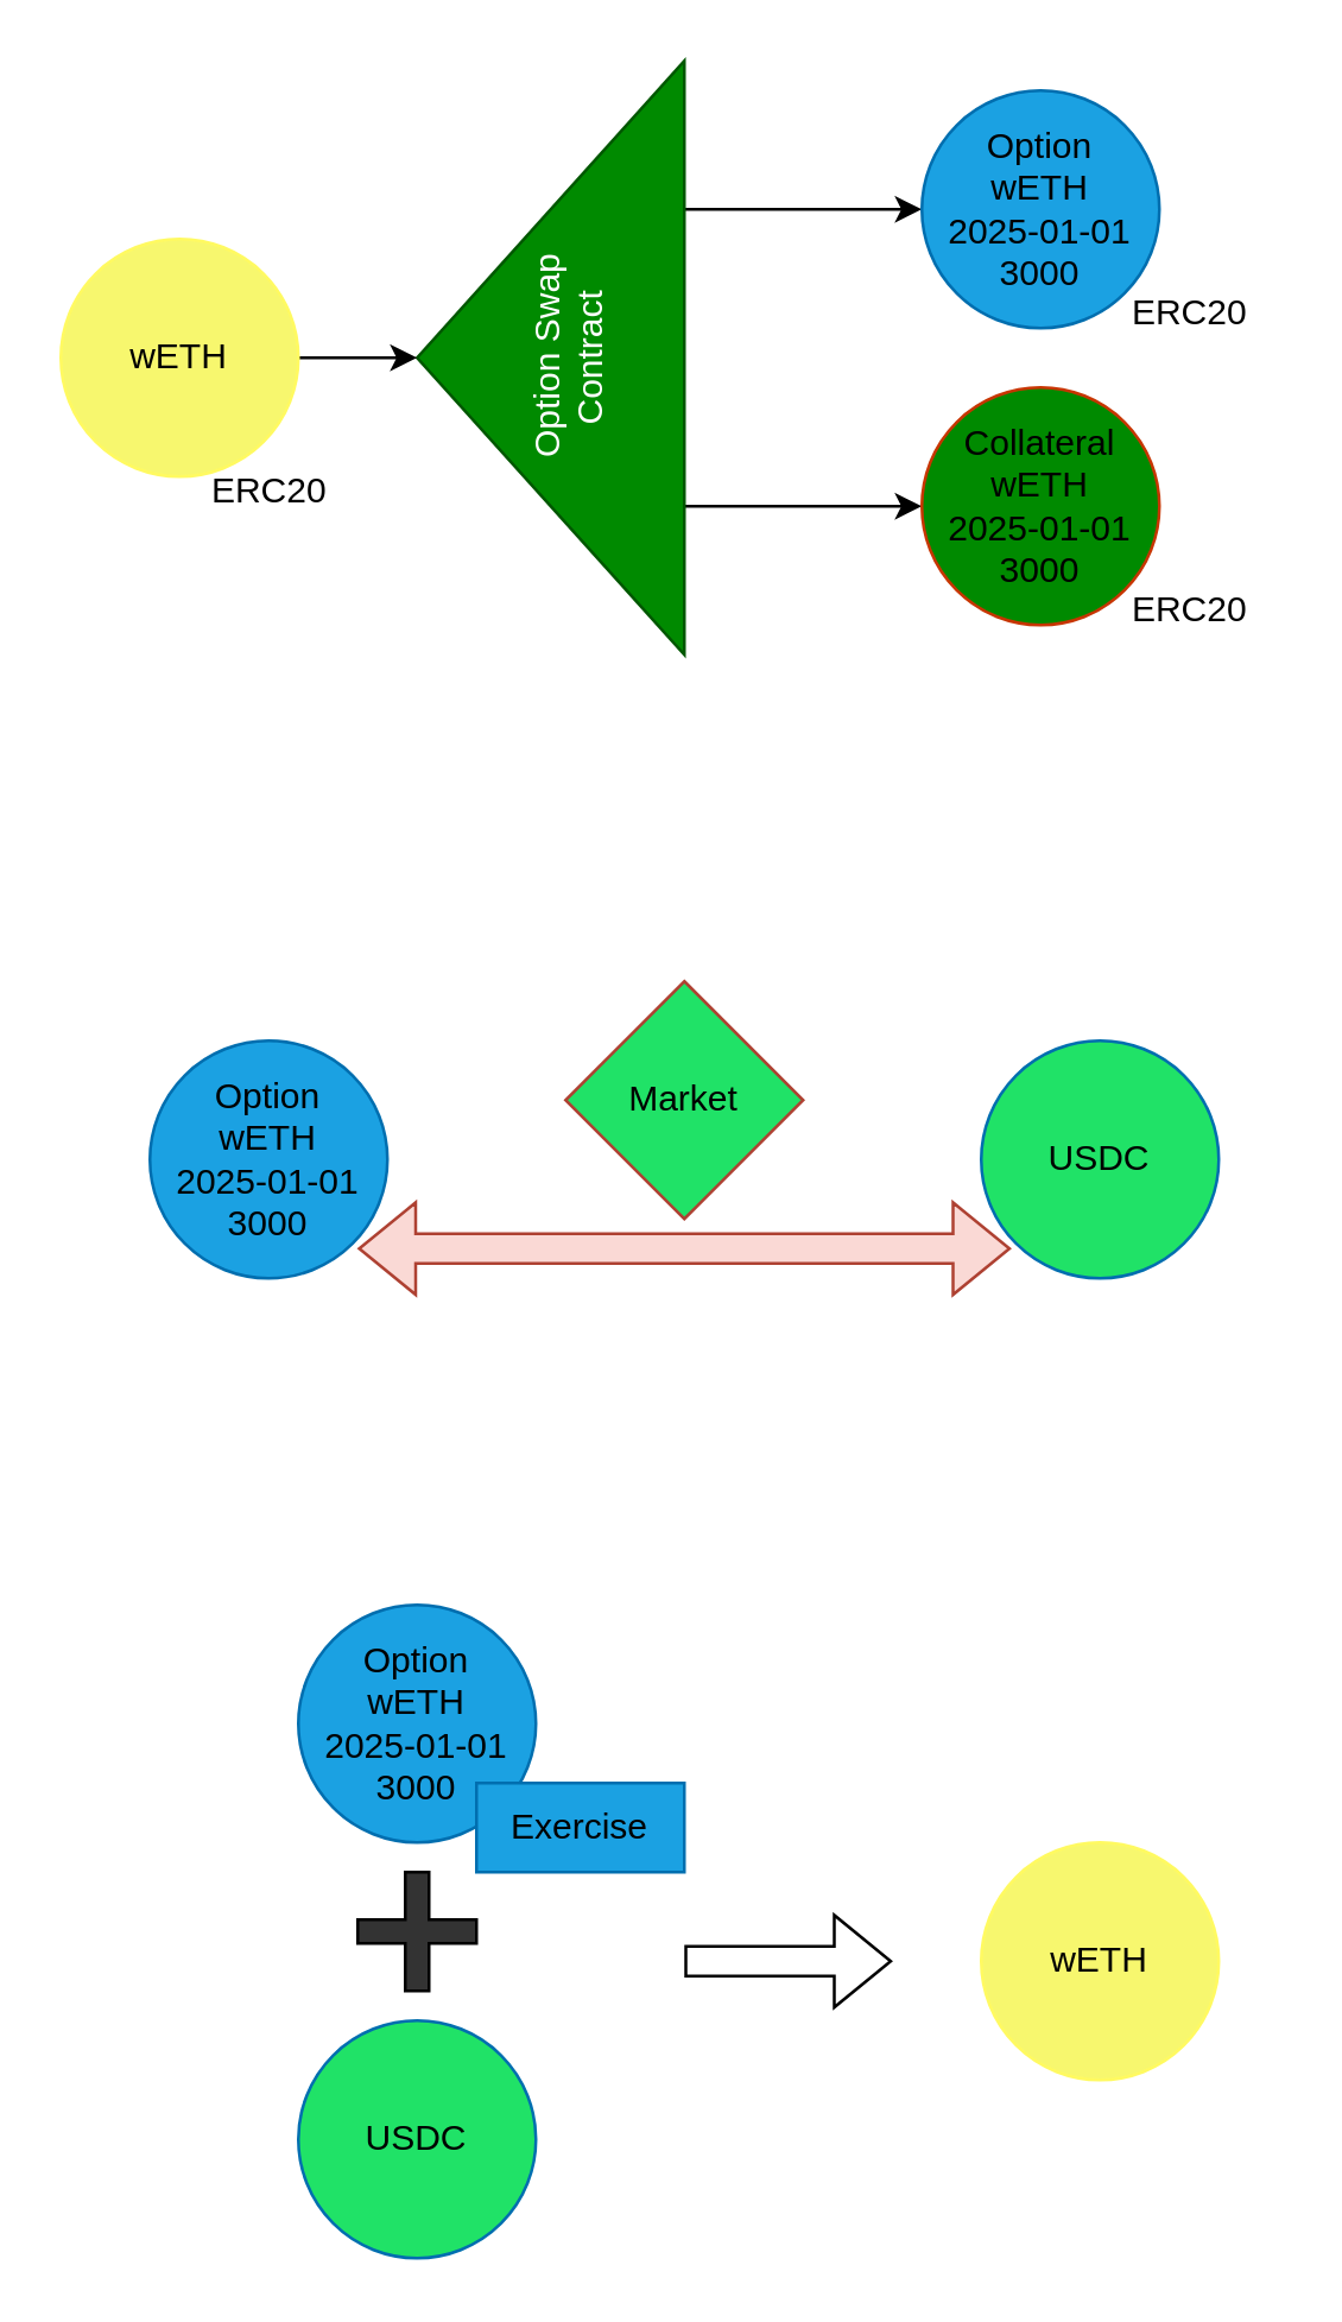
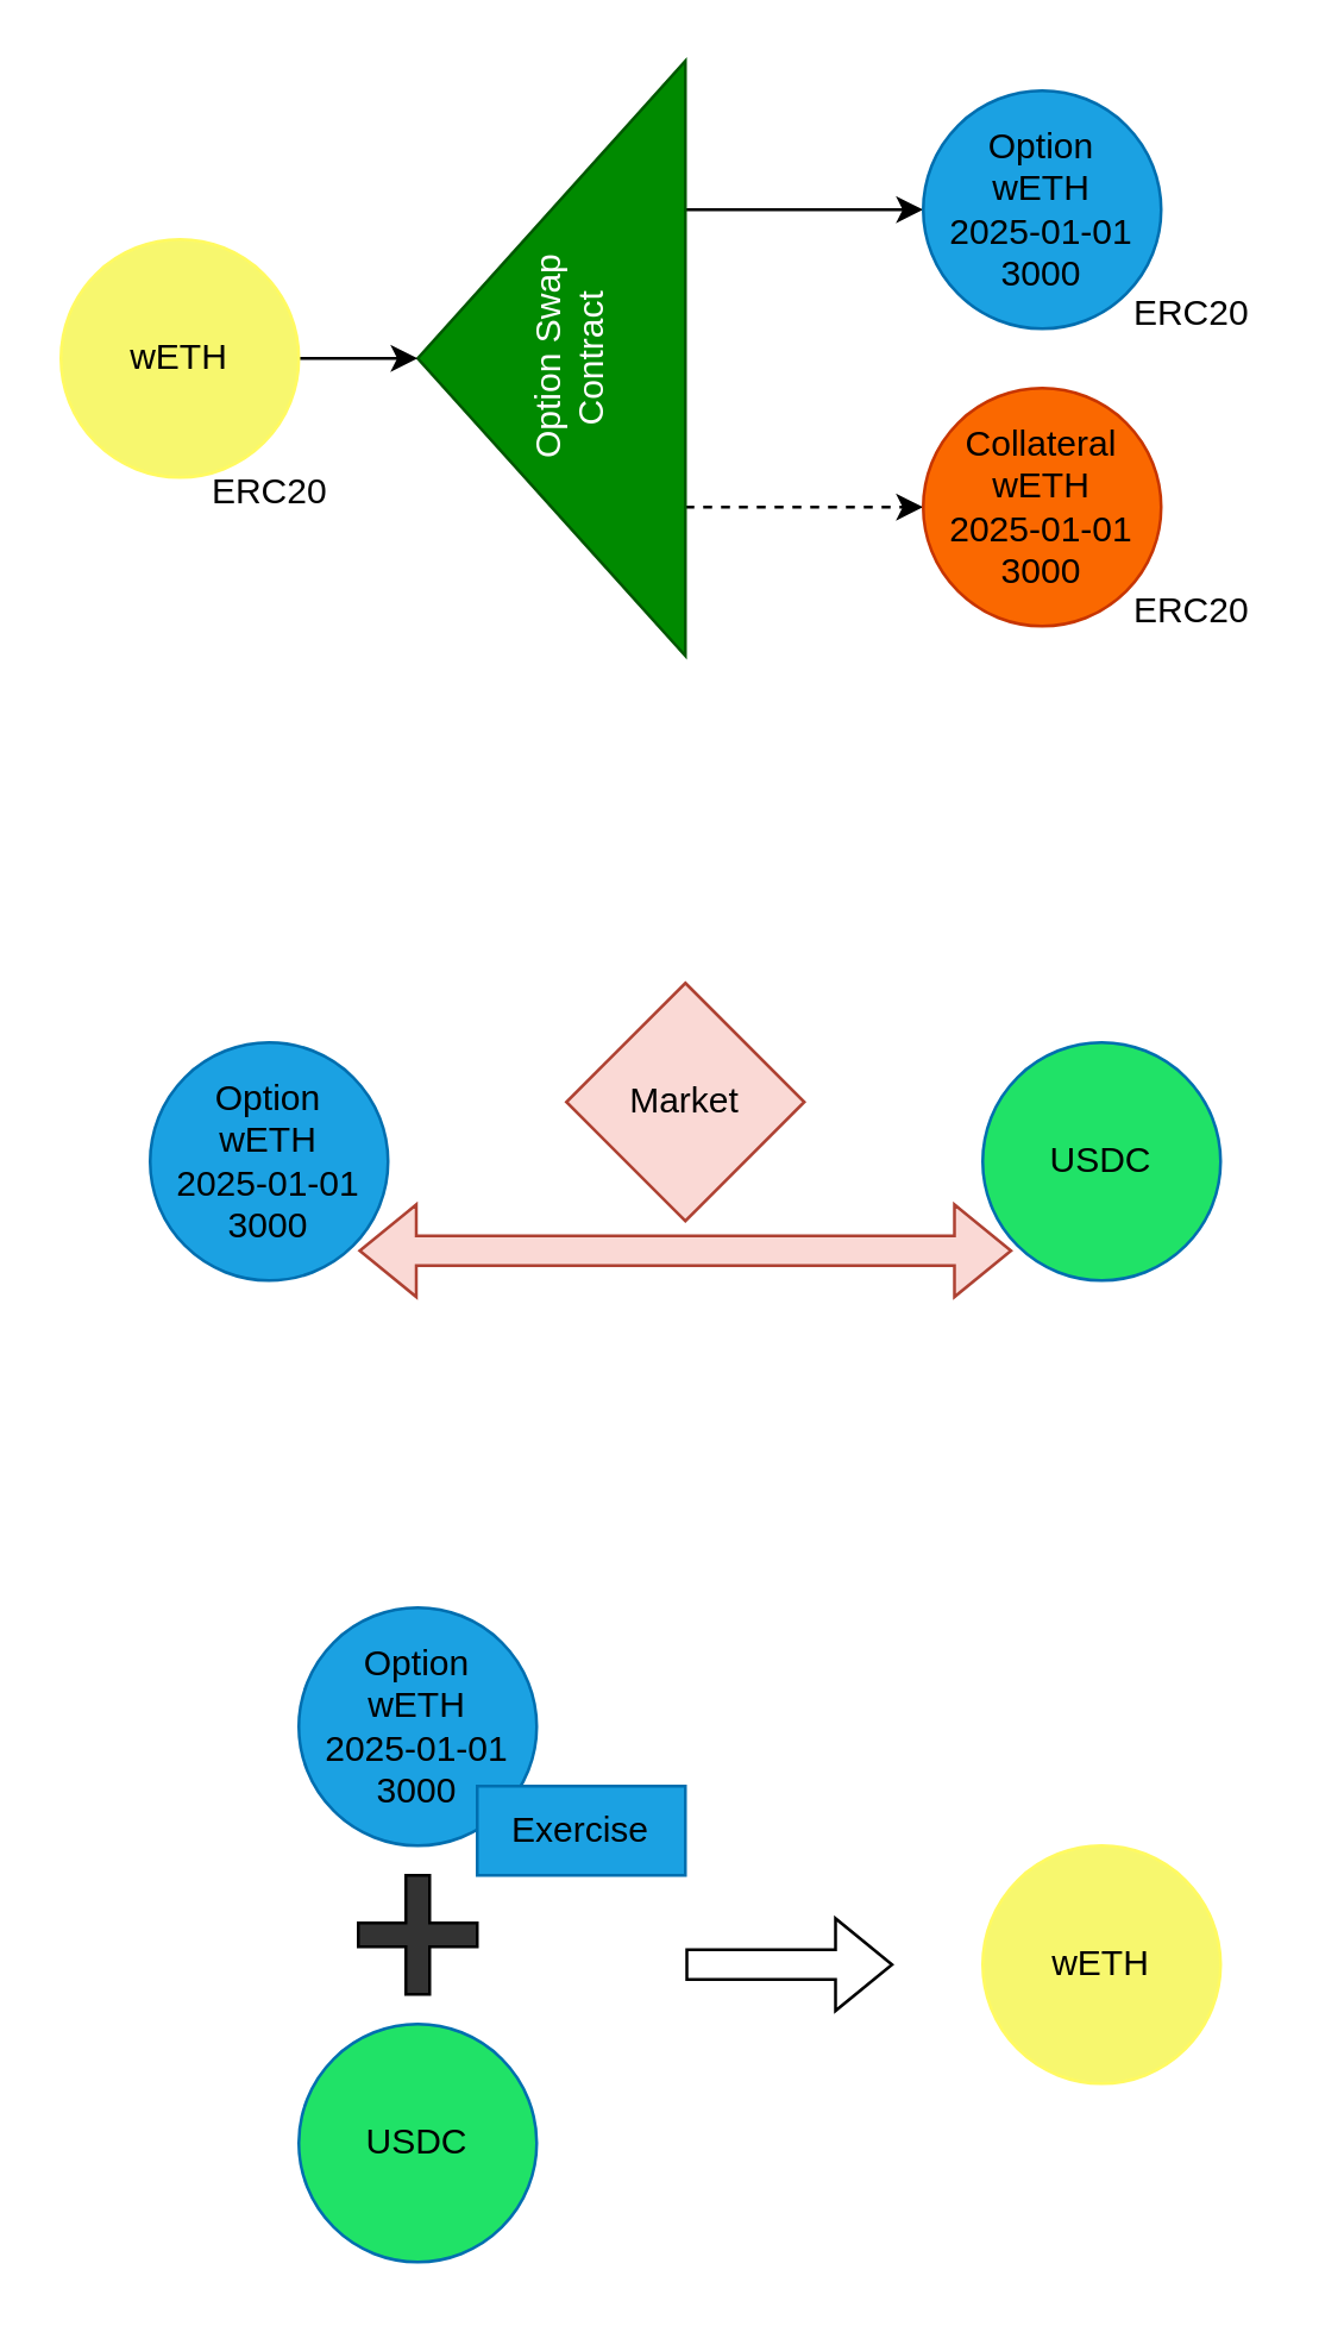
  <mxCell id="0" />
  <mxCell id="1" parent="0" />
  <mxCell id="2" style="edgeStyle=orthogonalEdgeStyle;rounded=0;orthogonalLoop=1;jettySize=auto;html=1;exitX=0;exitY=0.75;exitDx=0;exitDy=0;" edge="1" parent="1" source="4" target="8"><mxGeometry relative="1" as="geometry" /></mxCell>
- <mxCell id="3" style="edgeStyle=orthogonalEdgeStyle;rounded=0;orthogonalLoop=1;jettySize=auto;html=1;exitX=0;exitY=0.25;exitDx=0;exitDy=0;entryX=0;entryY=0.5;entryDx=0;entryDy=0;" edge="1" parent="1" source="4" target="7"><mxGeometry relative="1" as="geometry" /></mxCell>
+ <mxCell id="3" style="edgeStyle=orthogonalEdgeStyle;rounded=0;orthogonalLoop=1;jettySize=auto;html=1;exitX=0;exitY=0.25;exitDx=0;exitDy=0;entryX=0;entryY=0.5;entryDx=0;entryDy=0;dashed=1;" edge="1" parent="1" source="4" target="7"><mxGeometry relative="1" as="geometry" /></mxCell>
  <mxCell id="4" value="&lt;div&gt;&lt;br&gt;&lt;/div&gt;Option Swap&lt;div&gt;Contract&lt;/div&gt;" style="triangle;whiteSpace=wrap;html=1;rotation=-180;fillColor=#008a00;strokeColor=#005700;fontColor=#ffffff;textDirection=vertical-rl;verticalAlign=middle;" vertex="1" parent="1"><mxGeometry x="140" y="20" width="90" height="200" as="geometry" /></mxCell>
  <mxCell id="5" value="" style="edgeStyle=orthogonalEdgeStyle;rounded=0;orthogonalLoop=1;jettySize=auto;html=1;" edge="1" parent="1" source="6" target="4"><mxGeometry relative="1" as="geometry" /></mxCell>
  <mxCell id="6" value="&lt;font color=&quot;#000000&quot;&gt;wETH&lt;/font&gt;" style="ellipse;whiteSpace=wrap;html=1;aspect=fixed;fillColor=#F7F76E;fontColor=#ffffff;strokeColor=#FFFA61;" vertex="1" parent="1"><mxGeometry x="20" y="80" width="80" height="80" as="geometry" /></mxCell>
- <mxCell id="7" value="&lt;font color=&quot;#000000&quot;&gt;Collateral&lt;/font&gt;&lt;div style=&quot;color: rgb(255, 255, 255);&quot;&gt;&lt;font color=&quot;#000000&quot;&gt;wETH&lt;/font&gt;&lt;/div&gt;&lt;div style=&quot;color: rgb(255, 255, 255);&quot;&gt;&lt;font color=&quot;#000000&quot;&gt;2025-01-01&lt;/font&gt;&lt;/div&gt;&lt;div style=&quot;color: rgb(255, 255, 255);&quot;&gt;&lt;font color=&quot;#000000&quot;&gt;3000&lt;/font&gt;&lt;/div&gt;" style="ellipse;whiteSpace=wrap;html=1;aspect=fixed;fillColor=#008a00;fontColor=#000000;strokeColor=#C73500;" vertex="1" parent="1"><mxGeometry x="310" y="130" width="80" height="80" as="geometry" /></mxCell>
+ <mxCell id="7" value="&lt;font color=&quot;#000000&quot;&gt;Collateral&lt;/font&gt;&lt;div style=&quot;color: rgb(255, 255, 255);&quot;&gt;&lt;font color=&quot;#000000&quot;&gt;wETH&lt;/font&gt;&lt;/div&gt;&lt;div style=&quot;color: rgb(255, 255, 255);&quot;&gt;&lt;font color=&quot;#000000&quot;&gt;2025-01-01&lt;/font&gt;&lt;/div&gt;&lt;div style=&quot;color: rgb(255, 255, 255);&quot;&gt;&lt;font color=&quot;#000000&quot;&gt;3000&lt;/font&gt;&lt;/div&gt;" style="ellipse;whiteSpace=wrap;html=1;aspect=fixed;fillColor=#fa6800;fontColor=#000000;strokeColor=#C73500;" vertex="1" parent="1"><mxGeometry x="310" y="130" width="80" height="80" as="geometry" /></mxCell>
  <mxCell id="8" value="&lt;font color=&quot;#000000&quot;&gt;Option&lt;/font&gt;&lt;div&gt;&lt;font color=&quot;#000000&quot;&gt;wETH&lt;/font&gt;&lt;/div&gt;&lt;div&gt;&lt;font color=&quot;#000000&quot;&gt;2025-01-01&lt;/font&gt;&lt;/div&gt;&lt;div&gt;&lt;font color=&quot;#000000&quot;&gt;3000&lt;/font&gt;&lt;/div&gt;" style="ellipse;whiteSpace=wrap;html=1;aspect=fixed;fillColor=#1ba1e2;fontColor=#ffffff;strokeColor=#006EAF;" vertex="1" parent="1"><mxGeometry x="310" y="30" width="80" height="80" as="geometry" /></mxCell>
  <mxCell id="9" value="ERC20" style="text;html=1;align=center;verticalAlign=middle;resizable=0;points=[];autosize=1;strokeColor=none;fillColor=none;" vertex="1" parent="1"><mxGeometry x="370" y="90" width="60" height="30" as="geometry" /></mxCell>
  <mxCell id="10" value="ERC20" style="text;html=1;align=center;verticalAlign=middle;resizable=0;points=[];autosize=1;strokeColor=none;fillColor=none;" vertex="1" parent="1"><mxGeometry x="370" y="190" width="60" height="30" as="geometry" /></mxCell>
  <mxCell id="11" value="ERC20" style="text;html=1;align=center;verticalAlign=middle;resizable=0;points=[];autosize=1;strokeColor=none;fillColor=none;" vertex="1" parent="1"><mxGeometry x="60" y="150" width="60" height="30" as="geometry" /></mxCell>
  <mxCell id="12" value="&lt;font color=&quot;#000000&quot;&gt;Option&lt;/font&gt;&lt;div&gt;&lt;font color=&quot;#000000&quot;&gt;wETH&lt;/font&gt;&lt;/div&gt;&lt;div&gt;&lt;font color=&quot;#000000&quot;&gt;2025-01-01&lt;/font&gt;&lt;/div&gt;&lt;div&gt;&lt;font color=&quot;#000000&quot;&gt;3000&lt;/font&gt;&lt;/div&gt;" style="ellipse;whiteSpace=wrap;html=1;aspect=fixed;fillColor=#1ba1e2;fontColor=#ffffff;strokeColor=#006EAF;" vertex="1" parent="1"><mxGeometry x="50" y="350" width="80" height="80" as="geometry" /></mxCell>
  <mxCell id="13" value="&lt;font color=&quot;#000000&quot;&gt;USDC&lt;/font&gt;" style="ellipse;whiteSpace=wrap;html=1;aspect=fixed;fillColor=#20E267;fontColor=#ffffff;strokeColor=#006EAF;" vertex="1" parent="1"><mxGeometry x="330" y="350" width="80" height="80" as="geometry" /></mxCell>
  <mxCell id="14" value="" style="shape=flexArrow;endArrow=classic;startArrow=classic;html=1;rounded=0;fillColor=#fad9d5;strokeColor=#ae4132;" edge="1" parent="1"><mxGeometry width="100" height="100" relative="1" as="geometry"><mxPoint x="120" y="420" as="sourcePoint" /><mxPoint x="340" y="420" as="targetPoint" /></mxGeometry></mxCell>
- <mxCell id="15" value="Market" style="rhombus;whiteSpace=wrap;html=1;fillColor=#20e267;strokeColor=#ae4132;" vertex="1" parent="1"><mxGeometry x="190" y="330" width="80" height="80" as="geometry" /></mxCell>
+ <mxCell id="15" value="Market" style="rhombus;whiteSpace=wrap;html=1;fillColor=#fad9d5;strokeColor=#ae4132;" vertex="1" parent="1"><mxGeometry x="190" y="330" width="80" height="80" as="geometry" /></mxCell>
  <mxCell id="16" value="&lt;font color=&quot;#000000&quot;&gt;Option&lt;/font&gt;&lt;div&gt;&lt;font color=&quot;#000000&quot;&gt;wETH&lt;/font&gt;&lt;/div&gt;&lt;div&gt;&lt;font color=&quot;#000000&quot;&gt;2025-01-01&lt;/font&gt;&lt;/div&gt;&lt;div&gt;&lt;font color=&quot;#000000&quot;&gt;3000&lt;/font&gt;&lt;/div&gt;" style="ellipse;whiteSpace=wrap;html=1;aspect=fixed;fillColor=#1ba1e2;fontColor=#ffffff;strokeColor=#006EAF;" vertex="1" parent="1"><mxGeometry x="100" y="540" width="80" height="80" as="geometry" /></mxCell>
  <mxCell id="17" value="&lt;font color=&quot;#000000&quot;&gt;USDC&lt;/font&gt;" style="ellipse;whiteSpace=wrap;html=1;aspect=fixed;fillColor=#20E267;fontColor=#ffffff;strokeColor=#006EAF;" vertex="1" parent="1"><mxGeometry x="100" y="680" width="80" height="80" as="geometry" /></mxCell>
  <mxCell id="18" value="" style="shape=flexArrow;endArrow=classic;html=1;rounded=0;" edge="1" parent="1"><mxGeometry width="50" height="50" relative="1" as="geometry"><mxPoint x="230" y="660" as="sourcePoint" /><mxPoint x="300" y="660" as="targetPoint" /></mxGeometry></mxCell>
  <mxCell id="19" value="&lt;font color=&quot;#000000&quot;&gt;Exercise&lt;/font&gt;" style="rounded=0;whiteSpace=wrap;html=1;fillColor=#1ba1e2;fontColor=#ffffff;strokeColor=#006EAF;" vertex="1" parent="1"><mxGeometry x="160" y="600" width="70" height="30" as="geometry" /></mxCell>
  <mxCell id="20" value="" style="shape=cross;whiteSpace=wrap;html=1;fillColor=#333333;" vertex="1" parent="1"><mxGeometry x="120" y="630" width="40" height="40" as="geometry" /></mxCell>
  <mxCell id="21" value="&lt;font color=&quot;#000000&quot;&gt;wETH&lt;/font&gt;" style="ellipse;whiteSpace=wrap;html=1;aspect=fixed;fillColor=#F7F76E;fontColor=#ffffff;strokeColor=#FFFA61;" vertex="1" parent="1"><mxGeometry x="330" y="620" width="80" height="80" as="geometry" /></mxCell>
